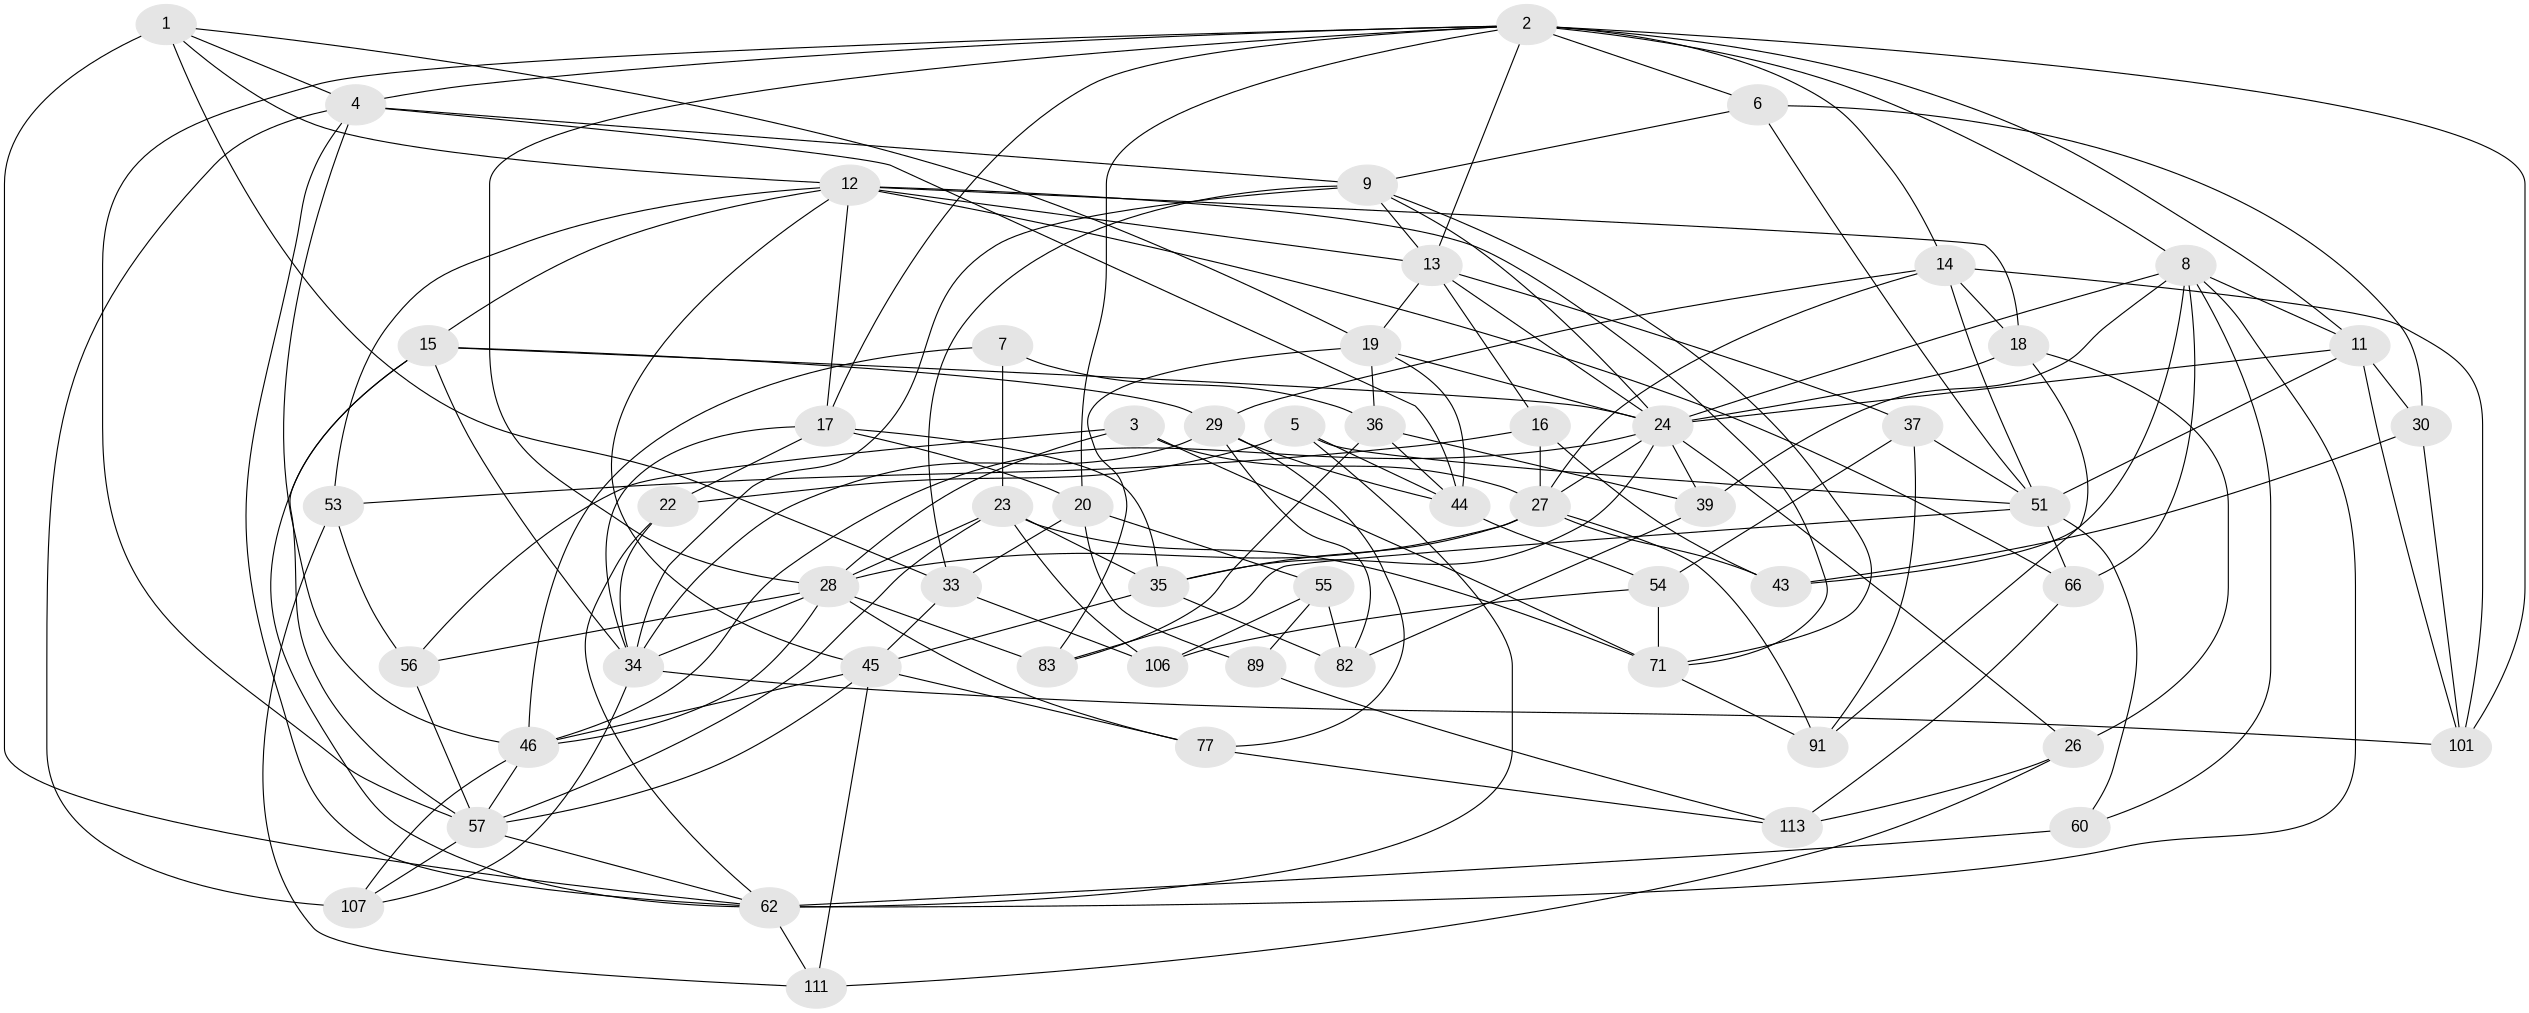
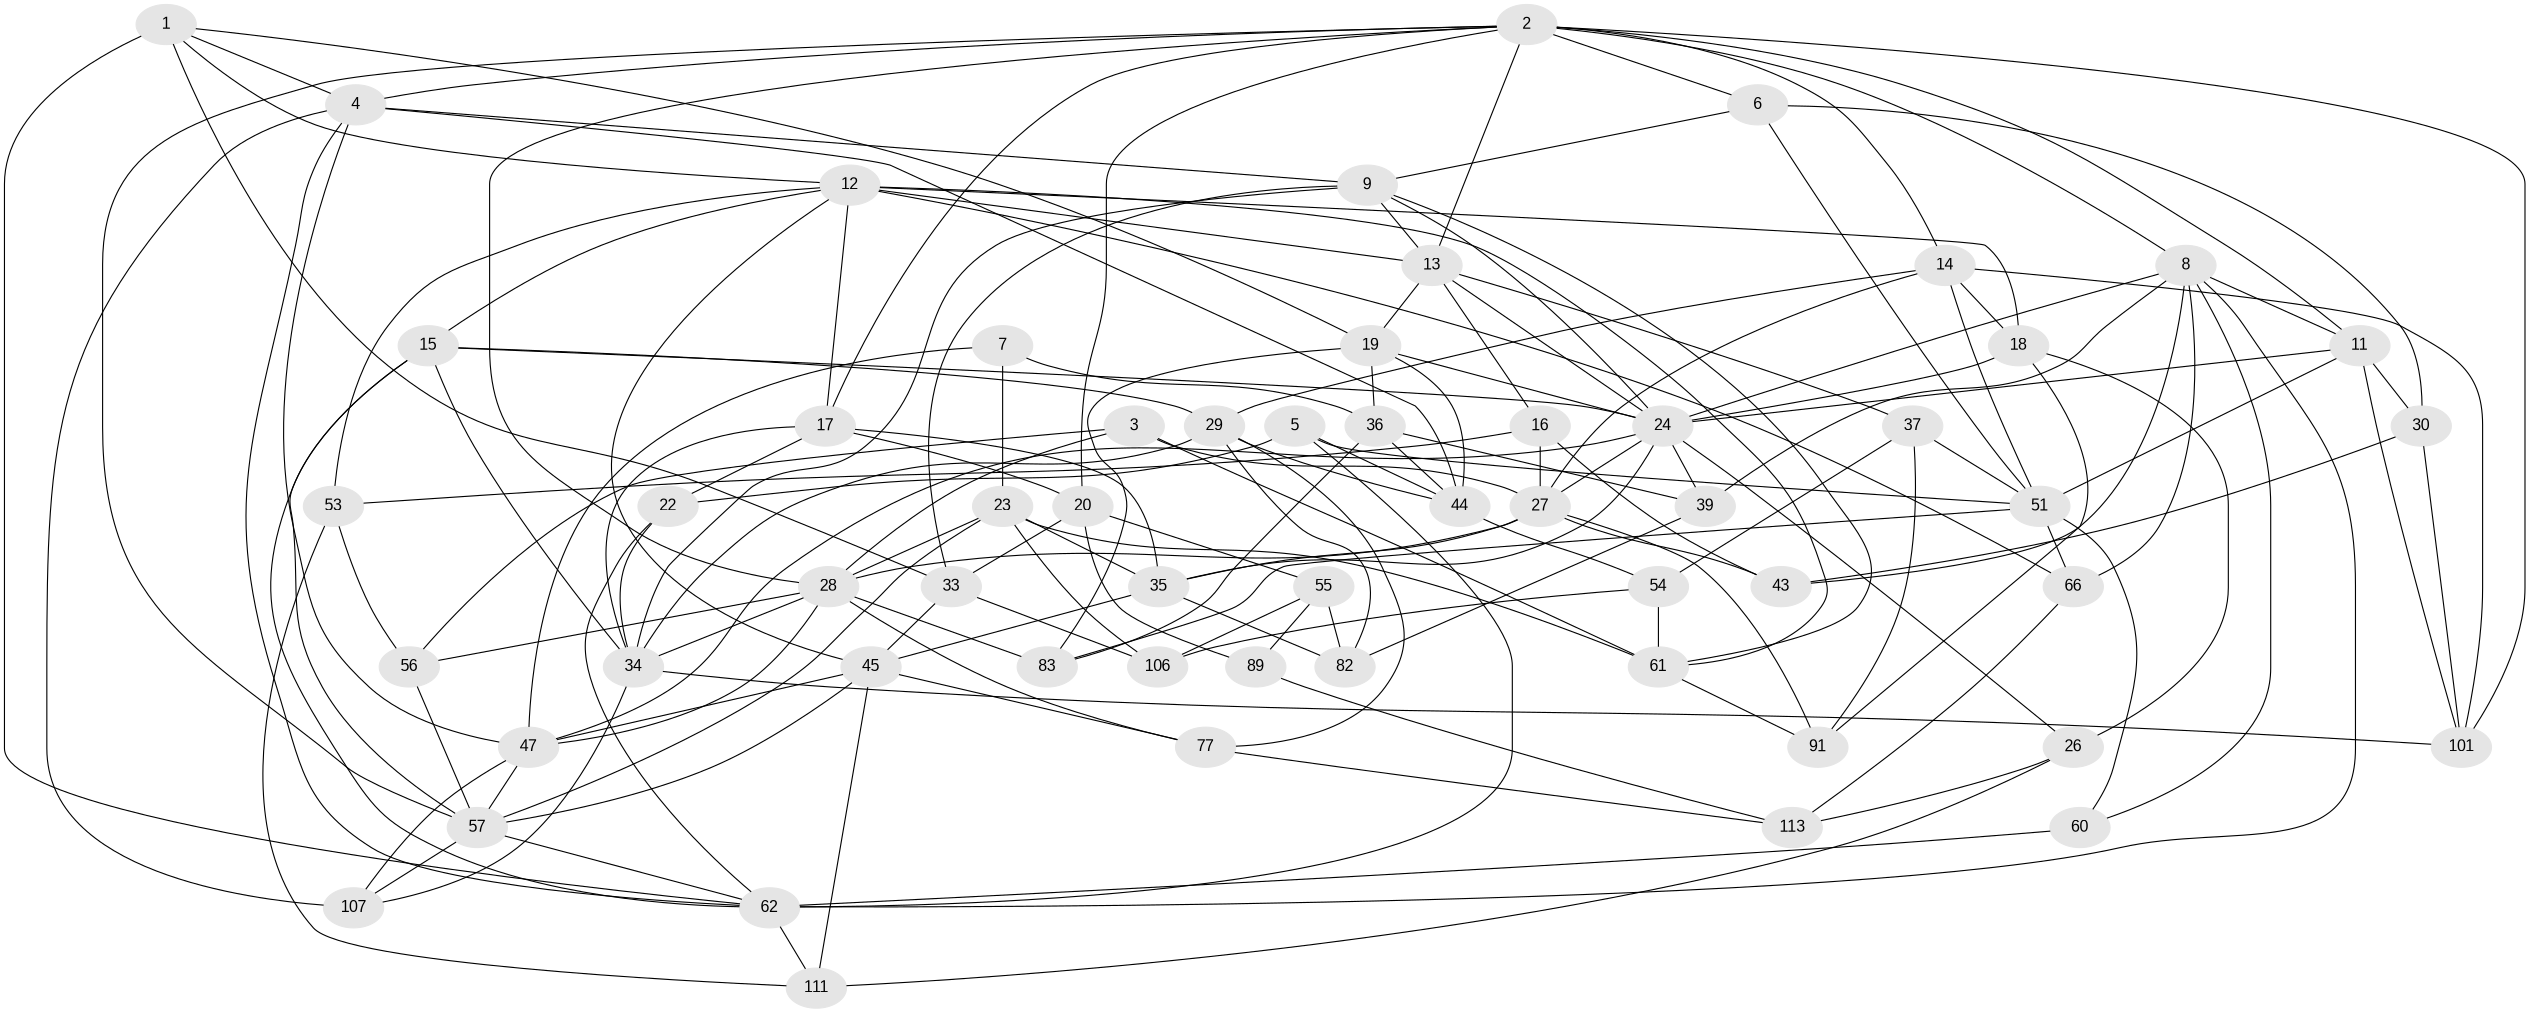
  graph {
    fontname="Liberation Sans"
    node [color=gray90 fontname="Liberation Sans" style=filled]
    edge [fontname="Liberation Sans"]
    1 [super="+25"]
    4 [super="+68+96"]
    12 [super="+47"]
    19 [super="+116"]
    33 [super="+88"]
    62 [super="+87+78+110"]
    9 [super="+40+10+114"]
    44 [super="+85"]
-   46 [super="+65"]
+   46 [super="+65" label=47]
    107
    13 [super="+74"]
    17 [super="+69"]
-   71 [super="+73"]
+   71 [super="+73" label=61]
    66
    15 [super="+90"]
    18 [super="+49"]
    45 [super="+64"]
    53
    36 [super="+112"]
    24 [super="+100+32"]
    83
    106
    111
    2 [super="+117+63+72"]
    6
    8 [super="+21+38"]
    11 [super="+93"]
    14 [super="+52"]
    20 [super="+48"]
    28 [super="+41+31"]
    57 [super="+92+80"]
    101 [super="+103"]
    51 [super="+115+58"]
    30
    39
    43
    60
    16
    37
    27 [super="+67"]
    29 [super="+42"]
    22
    34 [super="+86+108"]
    35 [super="+109"]
    55
    89
    56
    77
    91
    3
    54
    5
    23 [super="+50"]
    7
    26
    82
    113
    1 -- 4
    1 -- 12
    1 -- 19
    1 -- 33 [weight=2]
    1 -- 62
    4 -- 62
    4 -- 9 [weight=2]
    4 -- 44
    4 -- 46
    4 -- 107
    12 -- 13
    12 -- 17
    12 -- 71
    12 -- 66
    12 -- 15
    12 -- 18 [weight=2]
    12 -- 45
    12 -- 53
    19 -- 44
    19 -- 36
    19 -- 24
    19 -- 83
    33 -- 45
    33 -- 106
    62 -- 111
    9 -- 33
    9 -- 13
    9 -- 71
    9 -- 24
    9 -- 34
    44 -- 54
    46 -- 107
    46 -- 57
    13 -- 19
    13 -- 24
    13 -- 16
    13 -- 37
    17 -- 20
    17 -- 22
    17 -- 34
    17 -- 35
    71 -- 91
    66 -- 113
    15 -- 62
    15 -- 24
    15 -- 57
    15 -- 29
    15 -- 34
    18 -- 24
    18 -- 91
    18 -- 26
    45 -- 46 [weight=2]
    45 -- 111
    45 -- 57
    45 -- 77
    53 -- 111
    53 -- 56
    36 -- 44
    36 -- 83
    36 -- 39
    24 -- 46
    24 -- 39
    24 -- 27
    24 -- 35
    24 -- 26
    2 -- 4
    2 -- 13
    2 -- 17
    2 -- 6
    2 -- 8
    2 -- 11
    2 -- 14
    2 -- 20
    2 -- 28
    2 -- 57
    2 -- 101 [weight=2]
    6 -- 9
    6 -- 51
    6 -- 30
    8 -- 62
    8 -- 66
    8 -- 24
    8 -- 11
    8 -- 39
    8 -- 43
    8 -- 60
    11 -- 24
    11 -- 101
    11 -- 51
    11 -- 30
    14 -- 18
    14 -- 101
    14 -- 51
    14 -- 27
    14 -- 29
    20 -- 33
    20 -- 55
    20 -- 89 [weight=2]
    28 -- 46
    28 -- 83
    28 -- 34
    28 -- 56
    28 -- 77
    57 -- 62
    57 -- 107
    51 -- 66
    51 -- 83
    51 -- 60
    30 -- 101
    30 -- 43
    39 -- 82
    60 -- 62 [weight=2]
    16 -- 53
    16 -- 43
    16 -- 27
    37 -- 51
    37 -- 91
    37 -- 54
    27 -- 28
    27 -- 43
    27 -- 35
    27 -- 91
    29 -- 44
    29 -- 34
    29 -- 77
    29 -- 82
    22 -- 62
    22 -- 34
    34 -- 107
    34 -- 101
    35 -- 45
    35 -- 82
    55 -- 106
    55 -- 89
    55 -- 82
    89 -- 113
    56 -- 57
    77 -- 113
    3 -- 71
    3 -- 28
    3 -- 27
    3 -- 56
    54 -- 71
    54 -- 106
    5 -- 62
    5 -- 44
    5 -- 51
    5 -- 22
    23 -- 71
    23 -- 106
    23 -- 28
    23 -- 57
    23 -- 35
    7 -- 46
    7 -- 36 [weight=2]
    7 -- 23
    26 -- 111
    26 -- 113
  }
